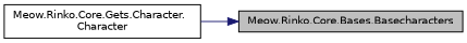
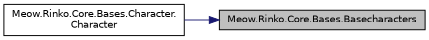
  digraph {
    rankdir=RL
    node [color=black fontname=Helvetica fontsize=10 shape=record style=filled]
    n1 [fillcolor=grey75 fontcolor=black height=0.2 label="Meow.Rinko.Core.Bases.Basecharacters" width=0.4]
-   n2 [fillcolor=white height=0.2 label="Meow.Rinko.Core.Gets.Character.\lCharacter" width=0.4]
+   n2 [fillcolor=white height=0.2 label="Meow.Rinko.Core.Bases.Character.\lCharacter" width=0.4]
    n1 -> n2 [color=midnightblue dir=back fontname=Helvetica fontsize=10 labelfontname=Helvetica labelfontsize=10 style=solid]
  }
